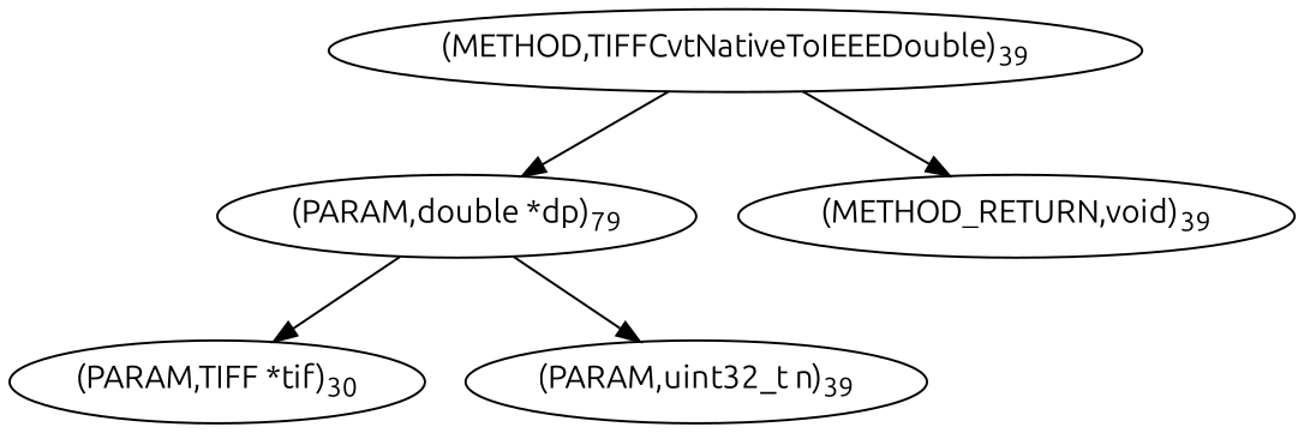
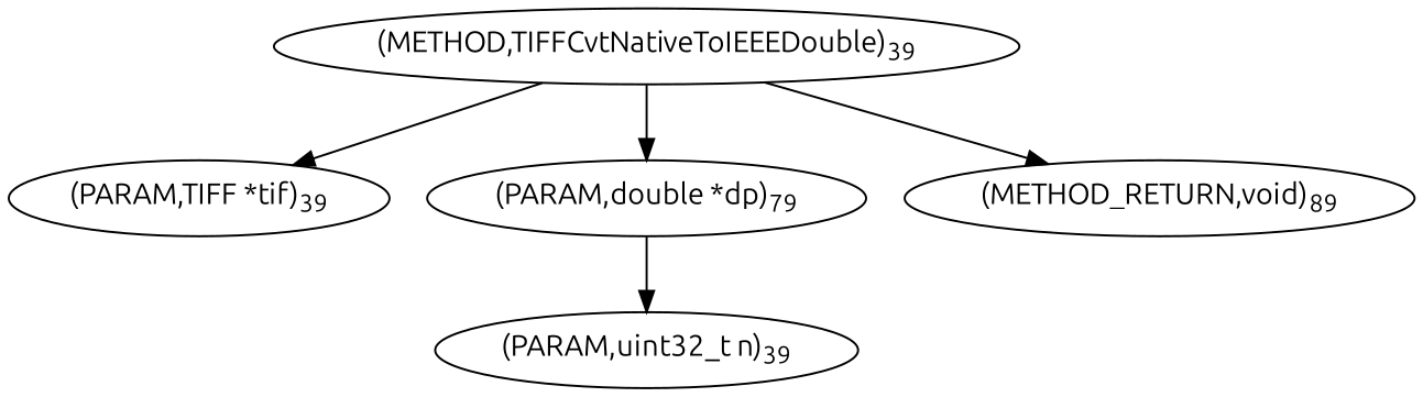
  digraph {
    fontname=Ubuntu
    node [fontname=Ubuntu]
    edge [fontname=Ubuntu]
    n1 [label=<(METHOD,TIFFCvtNativeToIEEEDouble)<SUB>39</SUB>>]
-   n2 [label=<(PARAM,TIFF *tif)<SUB>30</SUB>>]
+   n2 [label=<(PARAM,TIFF *tif)<SUB>39</SUB>>]
    n3 [label=<(PARAM,double *dp)<SUB>79</SUB>>]
-   n4 [label=<(METHOD_RETURN,void)<SUB>39</SUB>>]
+   n4 [label=<(METHOD_RETURN,void)<SUB>89</SUB>>]
    n5 [label=<(PARAM,uint32_t n)<SUB>39</SUB>>]
-   n3 -> n2
+   n1 -> n2
    n1 -> n3
    n1 -> n4
    n3 -> n5
  }
